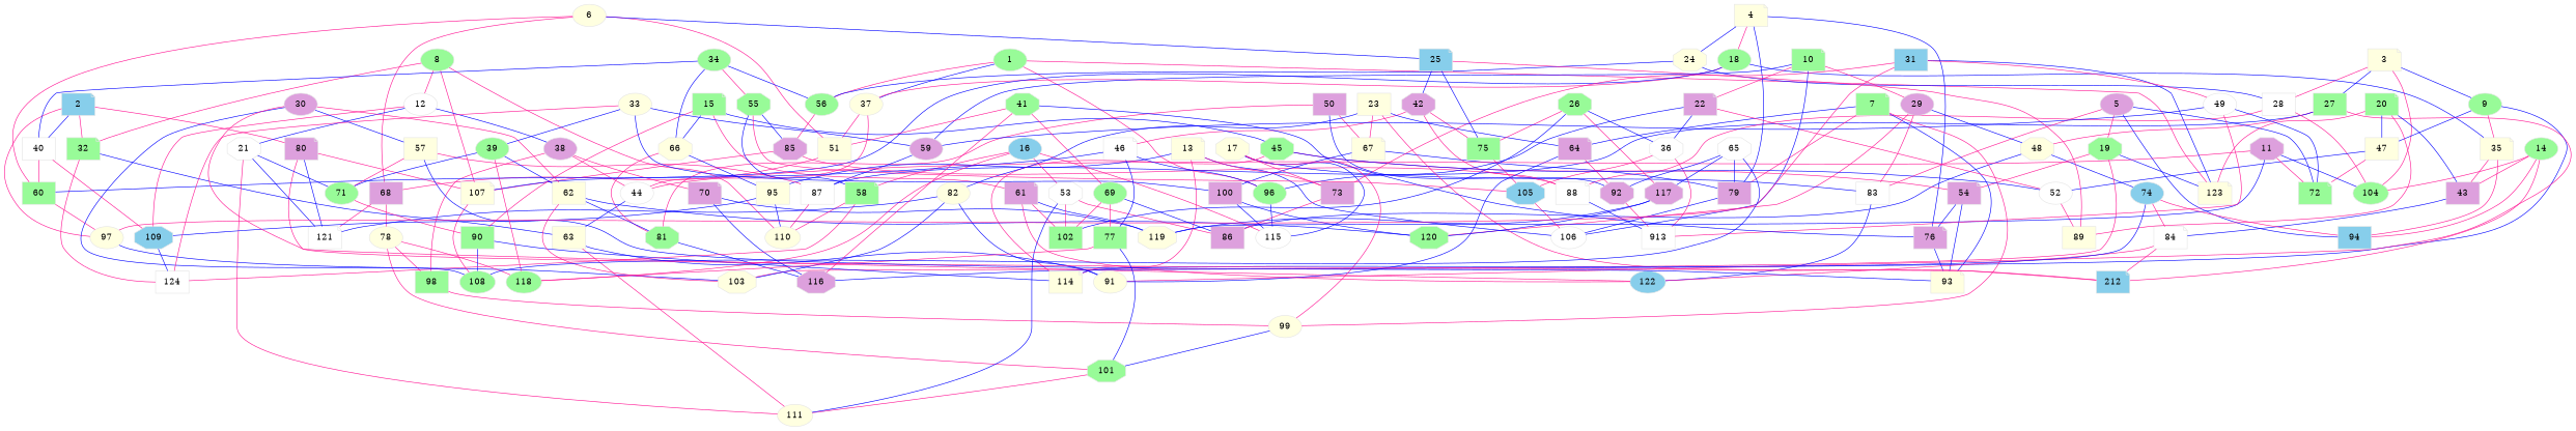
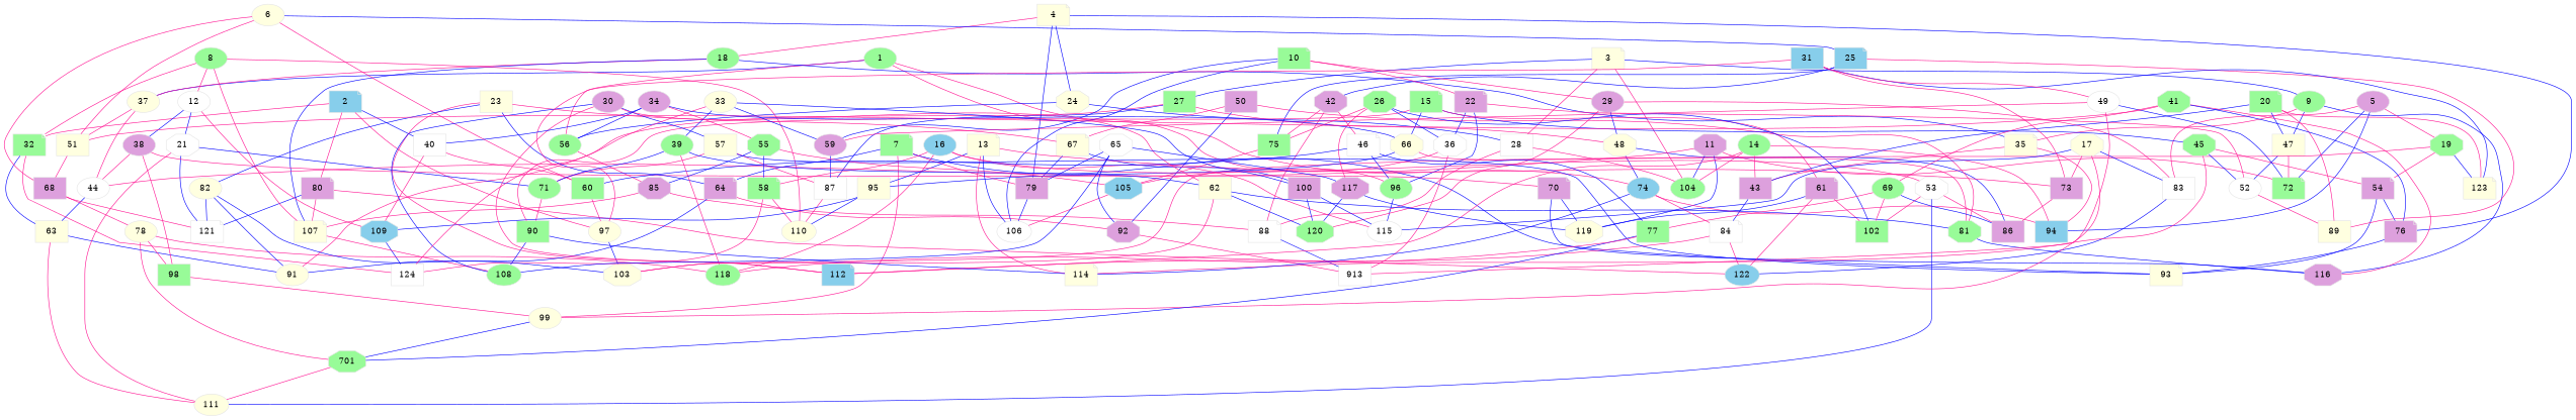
  graph {
    node [color=gray90 fillcolor=palegreen shape=ellipse style=filled]
    edge [color=deeppink]
    37 [fillcolor=lightyellow]
    1
    56
    96
    123 [fillcolor=lightyellow shape=note]
    51 [fillcolor=lightyellow shape=box]
    44 [fillcolor=white]
    85 [fillcolor=plum shape=octagon]
    115 [fillcolor=white]
    2 [fillcolor=skyblue shape=note]
    32 [shape=note]
    40 [fillcolor=white shape=box]
    80 [fillcolor=plum shape=note]
    97 [fillcolor=lightyellow]
    63 [fillcolor=lightyellow shape=box]
    124 [fillcolor=white shape=box]
    60 [shape=box]
    109 [fillcolor=skyblue shape=octagon]
    107 [fillcolor=lightyellow shape=note]
    121 [fillcolor=white shape=note]
    122 [fillcolor=skyblue]
    103 [fillcolor=lightyellow shape=octagon]
    3 [fillcolor=lightyellow shape=note]
    9
    27 [shape=box]
    28 [fillcolor=white shape=box]
    104
    35 [fillcolor=lightyellow shape=note]
    47 [fillcolor=lightyellow shape=box]
    116 [fillcolor=plum shape=octagon]
    48 [fillcolor=lightyellow shape=octagon]
    87 [fillcolor=white shape=box]
    91 [fillcolor=lightyellow]
    88 [fillcolor=white shape=note]
    4 [fillcolor=lightyellow shape=note]
    18
    24 [fillcolor=lightyellow shape=octagon]
    76 [fillcolor=plum shape=note]
    79 [fillcolor=plum shape=box]
    50 [fillcolor=plum shape=box]
    67 [fillcolor=lightyellow shape=note]
    81 [shape=octagon]
    92 [fillcolor=plum shape=octagon]
    93 [fillcolor=lightyellow shape=note]
    5 [fillcolor=plum]
    19 [shape=octagon]
    72 [shape=note]
    83 [fillcolor=white shape=box]
    94 [fillcolor=skyblue shape=box]
    54 [fillcolor=plum shape=note]
    6 [fillcolor=lightyellow]
    25 [fillcolor=skyblue shape=note]
    68 [fillcolor=plum shape=box]
    89 [fillcolor=lightyellow shape=box]
    42 [fillcolor=plum shape=octagon]
    75 [shape=box]
    78 [fillcolor=lightyellow]
    7 [shape=note]
    64 [fillcolor=plum shape=note]
    99 [fillcolor=lightyellow]
    106 [fillcolor=white]
-   101 [shape=octagon]
+   101 [shape=octagon label=701]
    8
    12 [fillcolor=white]
    110 [fillcolor=lightyellow]
    21 [fillcolor=white shape=octagon]
    38 [fillcolor=plum]
    108
    43 [fillcolor=plum shape=box]
    52 [fillcolor=white]
    10 [shape=note]
    22 [fillcolor=plum shape=note]
    29 [fillcolor=plum]
    59 [fillcolor=plum]
    36 [fillcolor=white shape=octagon]
    120 [shape=octagon]
    11 [fillcolor=plum shape=octagon]
    119 [fillcolor=lightyellow shape=octagon]
    71
    111 [fillcolor=lightyellow]
    98 [shape=box]
    70 [fillcolor=plum shape=note]
    13 [fillcolor=lightyellow shape=note]
    73 [fillcolor=plum shape=box]
    95 [fillcolor=lightyellow shape=box]
    114 [fillcolor=lightyellow shape=note]
    86 [fillcolor=plum shape=box]
    14
-   112 [fillcolor=skyblue shape=note label=212]
+   112 [fillcolor=skyblue shape=note]
    84 [fillcolor=white shape=note]
    15 [shape=note]
    45 [shape=octagon]
    61 [fillcolor=plum shape=note]
    66 [fillcolor=lightyellow shape=octagon]
    90 [shape=box]
    102 [shape=box]
    16 [fillcolor=skyblue]
    53 [fillcolor=white shape=octagon]
    58 [shape=note]
    118
    17 [fillcolor=lightyellow shape=octagon]
    20 [shape=note]
    105 [fillcolor=skyblue shape=octagon]
    n104 [fillcolor=white label=913 shape=box]
    23 [fillcolor=lightyellow shape=box]
    82 [fillcolor=lightyellow]
    100 [fillcolor=plum shape=box]
    46 [fillcolor=white shape=note]
    26 [shape=octagon]
    117 [fillcolor=plum shape=octagon]
    74 [fillcolor=skyblue]
    30 [fillcolor=plum]
    57 [fillcolor=lightyellow shape=box]
    62 [fillcolor=lightyellow shape=box]
    31 [fillcolor=skyblue shape=box]
    49 [fillcolor=white]
    33 [fillcolor=lightyellow]
    39
-   34
+   34 [fillcolor=plum]
    55 [shape=octagon]
    41 [shape=octagon]
    69
    77 [shape=box]
    65 [fillcolor=white shape=octagon]
    37 -- 51
    37 -- 44
    1 -- 37 [color=blue]
    1 -- 56
    1 -- 96
-   1 -- 123
+   1 -- 74
    56 -- 85
    96 -- 115 [color=blue]
    51 -- 68
    44 -- 63 [color=blue]
    85 -- 107
    85 -- 88
    2 -- 32
    2 -- 40 [color=blue]
    2 -- 80
    2 -- 97
    32 -- 63 [color=blue]
    32 -- 124
    40 -- 60
    40 -- 109
    80 -- 107
    80 -- 121 [color=blue]
    80 -- 122
    97 -- 103 [color=blue]
    63 -- 91 [color=blue]
    63 -- 111
    60 -- 97
    109 -- 124 [color=blue]
    107 -- 108
    3 -- 9 [color=blue]
    3 -- 27 [color=blue]
    3 -- 28
    3 -- 104
    9 -- 35
    9 -- 47 [color=blue]
    9 -- 116 [color=blue]
    27 -- 48
    27 -- 87 [color=blue]
    27 -- 91
    28 -- 104
    28 -- 88
    35 -- 94
    35 -- 43
    47 -- 72
    47 -- 52 [color=blue]
    48 -- 86 [color=blue]
    48 -- 74 [color=blue]
    87 -- 110
    88 -- n104 [color=blue]
    4 -- 18
    4 -- 24 [color=blue]
    4 -- 76 [color=blue]
    4 -- 79 [color=blue]
    18 -- 37
    18 -- 107 [color=blue]
    18 -- 35 [color=blue]
    24 -- 56 [color=blue]
    24 -- 28 [color=blue]
    76 -- 93 [color=blue]
    79 -- 106 [color=blue]
    50 -- 67
    50 -- 81
    50 -- 92 [color=blue]
    67 -- 79 [color=blue]
    67 -- 100 [color=blue]
    81 -- 116 [color=blue]
    92 -- n104
    5 -- 19
    5 -- 72 [color=blue]
    5 -- 83
    5 -- 94 [color=blue]
    19 -- 123 [color=blue]
    19 -- 103
    19 -- 54
    83 -- 122 [color=blue]
    54 -- 76 [color=blue]
    54 -- 93 [color=blue]
    6 -- 51
    6 -- 60
    6 -- 25 [color=blue]
    6 -- 68
    25 -- 89
    25 -- 42 [color=blue]
    25 -- 75 [color=blue]
    68 -- 121
    68 -- 78
    42 -- 88
    42 -- 75
    42 -- 46
    75 -- 105
    78 -- 101
    78 -- 98
    78 -- 118
    7 -- 79
    7 -- 93 [color=blue]
    7 -- 64 [color=blue]
    7 -- 99
    64 -- 91 [color=blue]
    64 -- 92
    99 -- 101 [color=blue]
    101 -- 111
    8 -- 32
    8 -- 107
    8 -- 12
    8 -- 110
    12 -- 109
    12 -- 21 [color=blue]
    12 -- 38 [color=blue]
    21 -- 121 [color=blue]
    21 -- 71 [color=blue]
    21 -- 111
    38 -- 44
    38 -- 98
    38 -- 70
    43 -- 84 [color=blue]
    52 -- 89
    10 -- 106 [color=blue]
    10 -- 22
    10 -- 29
    10 -- 59 [color=blue]
    22 -- 96 [color=blue]
    22 -- 52
    22 -- 36 [color=blue]
    29 -- 48 [color=blue]
    29 -- 83
    29 -- 120
    59 -- 87 [color=blue]
    36 -- 105
    36 -- n104
    11 -- 44
    11 -- 104 [color=blue]
    11 -- 72
    11 -- 119 [color=blue]
    71 -- 90
    98 -- 99
    70 -- 116 [color=blue]
    70 -- 119 [color=blue]
    13 -- 106 [color=blue]
    13 -- 73
    13 -- 95 [color=blue]
    13 -- 114
    73 -- 86
    95 -- 109 [color=blue]
    95 -- 110 [color=blue]
    14 -- 104
    14 -- 94
    14 -- 43
    14 -- 112
    84 -- 122
    84 -- 112
    15 -- 45 [color=blue]
    15 -- 61
    15 -- 66 [color=blue]
    15 -- 90
    45 -- 54
    45 -- 52 [color=blue]
    45 -- 114
    61 -- 122
    61 -- 119 [color=blue]
    61 -- 102
    66 -- 81
    66 -- 95 [color=blue]
    90 -- 108 [color=blue]
    90 -- 114 [color=blue]
    16 -- 115
    16 -- 53
    16 -- 58
    16 -- 118
    53 -- 111 [color=blue]
    53 -- 86
    53 -- 102
    58 -- 124
    58 -- 110
    17 -- 115 [color=blue]
    17 -- 83 [color=blue]
    17 -- 99
    17 -- 73
    20 -- 123
    20 -- 47 [color=blue]
    20 -- 89
    20 -- 43 [color=blue]
    105 -- 106
    23 -- 67
    23 -- 64 [color=blue]
    23 -- 112
    23 -- 82 [color=blue]
    82 -- 121 [color=blue]
    82 -- 103 [color=blue]
    82 -- 91 [color=blue]
    100 -- 115 [color=blue]
    100 -- 120 [color=blue]
    46 -- 96 [color=blue]
    46 -- 60 [color=blue]
    46 -- 77 [color=blue]
    26 -- 75
    26 -- 36 [color=blue]
    26 -- 102 [color=blue]
    26 -- 117
    117 -- 120 [color=blue]
    117 -- 119 [color=blue]
    74 -- 94
    74 -- 114 [color=blue]
    74 -- 84
    30 -- 108 [color=blue]
    30 -- 112
    30 -- 57 [color=blue]
    30 -- 62
    57 -- 87
    57 -- 93 [color=blue]
    57 -- 71
    62 -- 103
    62 -- 81 [color=blue]
    62 -- 120 [color=blue]
    31 -- 123 [color=blue]
    31 -- 97
    31 -- 73
    31 -- 49
    49 -- 72 [color=blue]
-   49 -- 59 [color=blue]
+   49 -- 59
    49 -- n104
    33 -- 124
    33 -- 59 [color=blue]
    33 -- 100 [color=blue]
    33 -- 39 [color=blue]
    39 -- 71 [color=blue]
    39 -- 118
    39 -- 62 [color=blue]
    34 -- 56 [color=blue]
    34 -- 40 [color=blue]
    34 -- 66 [color=blue]
    34 -- 55
    55 -- 85 [color=blue]
    55 -- 58 [color=blue]
    55 -- 105
    41 -- 51
    41 -- 116
    41 -- 76 [color=blue]
    41 -- 69
    69 -- 86 [color=blue]
    69 -- 102
    69 -- 77
    77 -- 101 [color=blue]
    77 -- 118
    65 -- 79 [color=blue]
    65 -- 92 [color=blue]
    65 -- 108 [color=blue]
    65 -- 117 [color=blue]
  }
